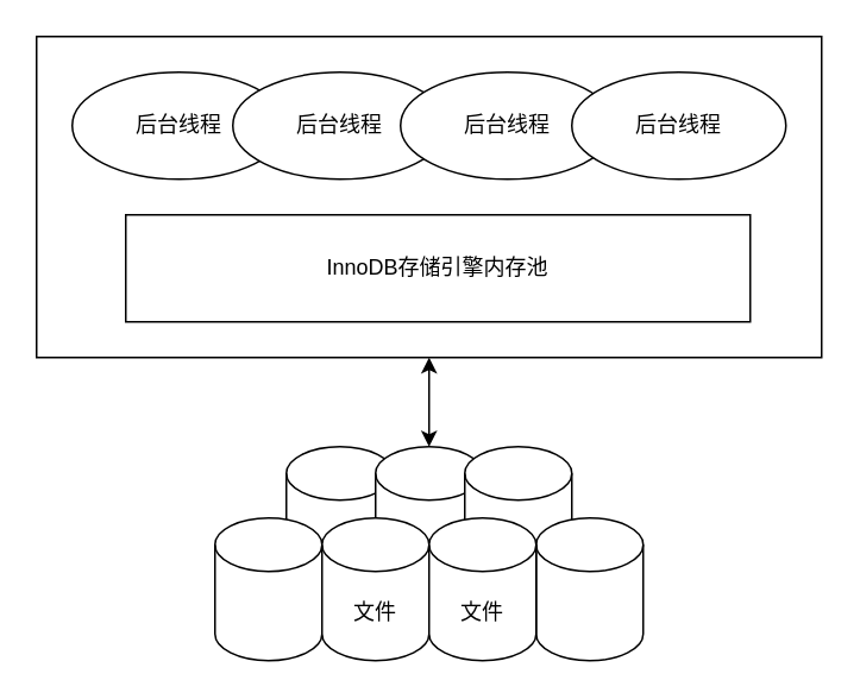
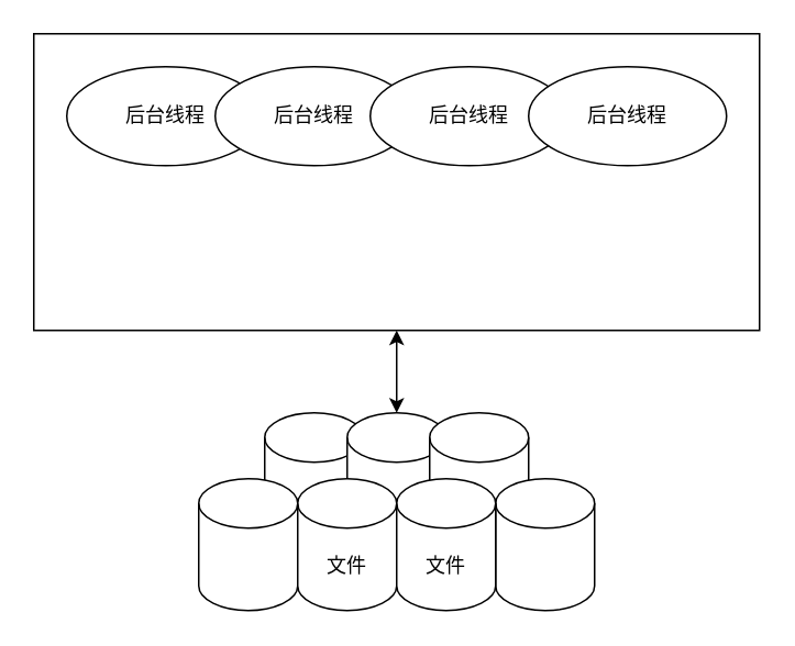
  <mxCell id="0" />
  <mxCell id="1" parent="0" />
  <mxCell id="2" value="" style="rounded=0;whiteSpace=wrap;html=1;" vertex="1" parent="1"><mxGeometry x="20" y="20" width="440" height="180" as="geometry" /></mxCell>
  <mxCell id="3" value="后台线程" style="ellipse;whiteSpace=wrap;html=1;" vertex="1" parent="1"><mxGeometry x="40" y="40" width="120" height="60" as="geometry" /></mxCell>
  <mxCell id="4" value="后台线程" style="ellipse;whiteSpace=wrap;html=1;" vertex="1" parent="1"><mxGeometry x="130" y="40" width="120" height="60" as="geometry" /></mxCell>
  <mxCell id="5" value="后台线程" style="ellipse;whiteSpace=wrap;html=1;" vertex="1" parent="1"><mxGeometry x="224" y="40" width="120" height="60" as="geometry" /></mxCell>
  <mxCell id="6" value="后台线程" style="ellipse;whiteSpace=wrap;html=1;" vertex="1" parent="1"><mxGeometry x="320" y="40" width="120" height="60" as="geometry" /></mxCell>
- <mxCell id="7" value="InnoDB存储引擎内存池" style="rounded=0;whiteSpace=wrap;html=1;" vertex="1" parent="1"><mxGeometry x="70" y="120" width="350" height="60" as="geometry" /></mxCell>
  <mxCell id="8" value="" style="shape=cylinder3;whiteSpace=wrap;html=1;boundedLbl=1;backgroundOutline=1;size=15;" vertex="1" parent="1"><mxGeometry x="160" y="250" width="60" height="80" as="geometry" /></mxCell>
  <mxCell id="9" value="" style="shape=cylinder3;whiteSpace=wrap;html=1;boundedLbl=1;backgroundOutline=1;size=15;" vertex="1" parent="1"><mxGeometry x="210" y="250" width="60" height="80" as="geometry" /></mxCell>
  <mxCell id="10" value="" style="shape=cylinder3;whiteSpace=wrap;html=1;boundedLbl=1;backgroundOutline=1;size=15;" vertex="1" parent="1"><mxGeometry x="120" y="290" width="60" height="80" as="geometry" /></mxCell>
  <mxCell id="11" value="" style="shape=cylinder3;whiteSpace=wrap;html=1;boundedLbl=1;backgroundOutline=1;size=15;" vertex="1" parent="1"><mxGeometry x="260" y="250" width="60" height="80" as="geometry" /></mxCell>
  <mxCell id="12" value="文件" style="shape=cylinder3;whiteSpace=wrap;html=1;boundedLbl=1;backgroundOutline=1;size=15;" vertex="1" parent="1"><mxGeometry x="180" y="290" width="60" height="80" as="geometry" /></mxCell>
  <mxCell id="13" value="" style="shape=cylinder3;whiteSpace=wrap;html=1;boundedLbl=1;backgroundOutline=1;size=15;" vertex="1" parent="1"><mxGeometry x="300" y="290" width="60" height="80" as="geometry" /></mxCell>
  <mxCell id="14" value="" style="endArrow=classic;startArrow=classic;html=1;rounded=0;exitX=0.5;exitY=0;exitDx=0;exitDy=0;exitPerimeter=0;entryX=0.5;entryY=1;entryDx=0;entryDy=0;" edge="1" parent="1" source="9" target="2"><mxGeometry width="50" height="50" relative="1" as="geometry"><mxPoint x="290" y="230" as="sourcePoint" /><mxPoint x="340" y="180" as="targetPoint" /></mxGeometry></mxCell>
  <mxCell id="15" value="文件" style="shape=cylinder3;whiteSpace=wrap;html=1;boundedLbl=1;backgroundOutline=1;size=15;" vertex="1" parent="1"><mxGeometry x="240" y="290" width="60" height="80" as="geometry" /></mxCell>
